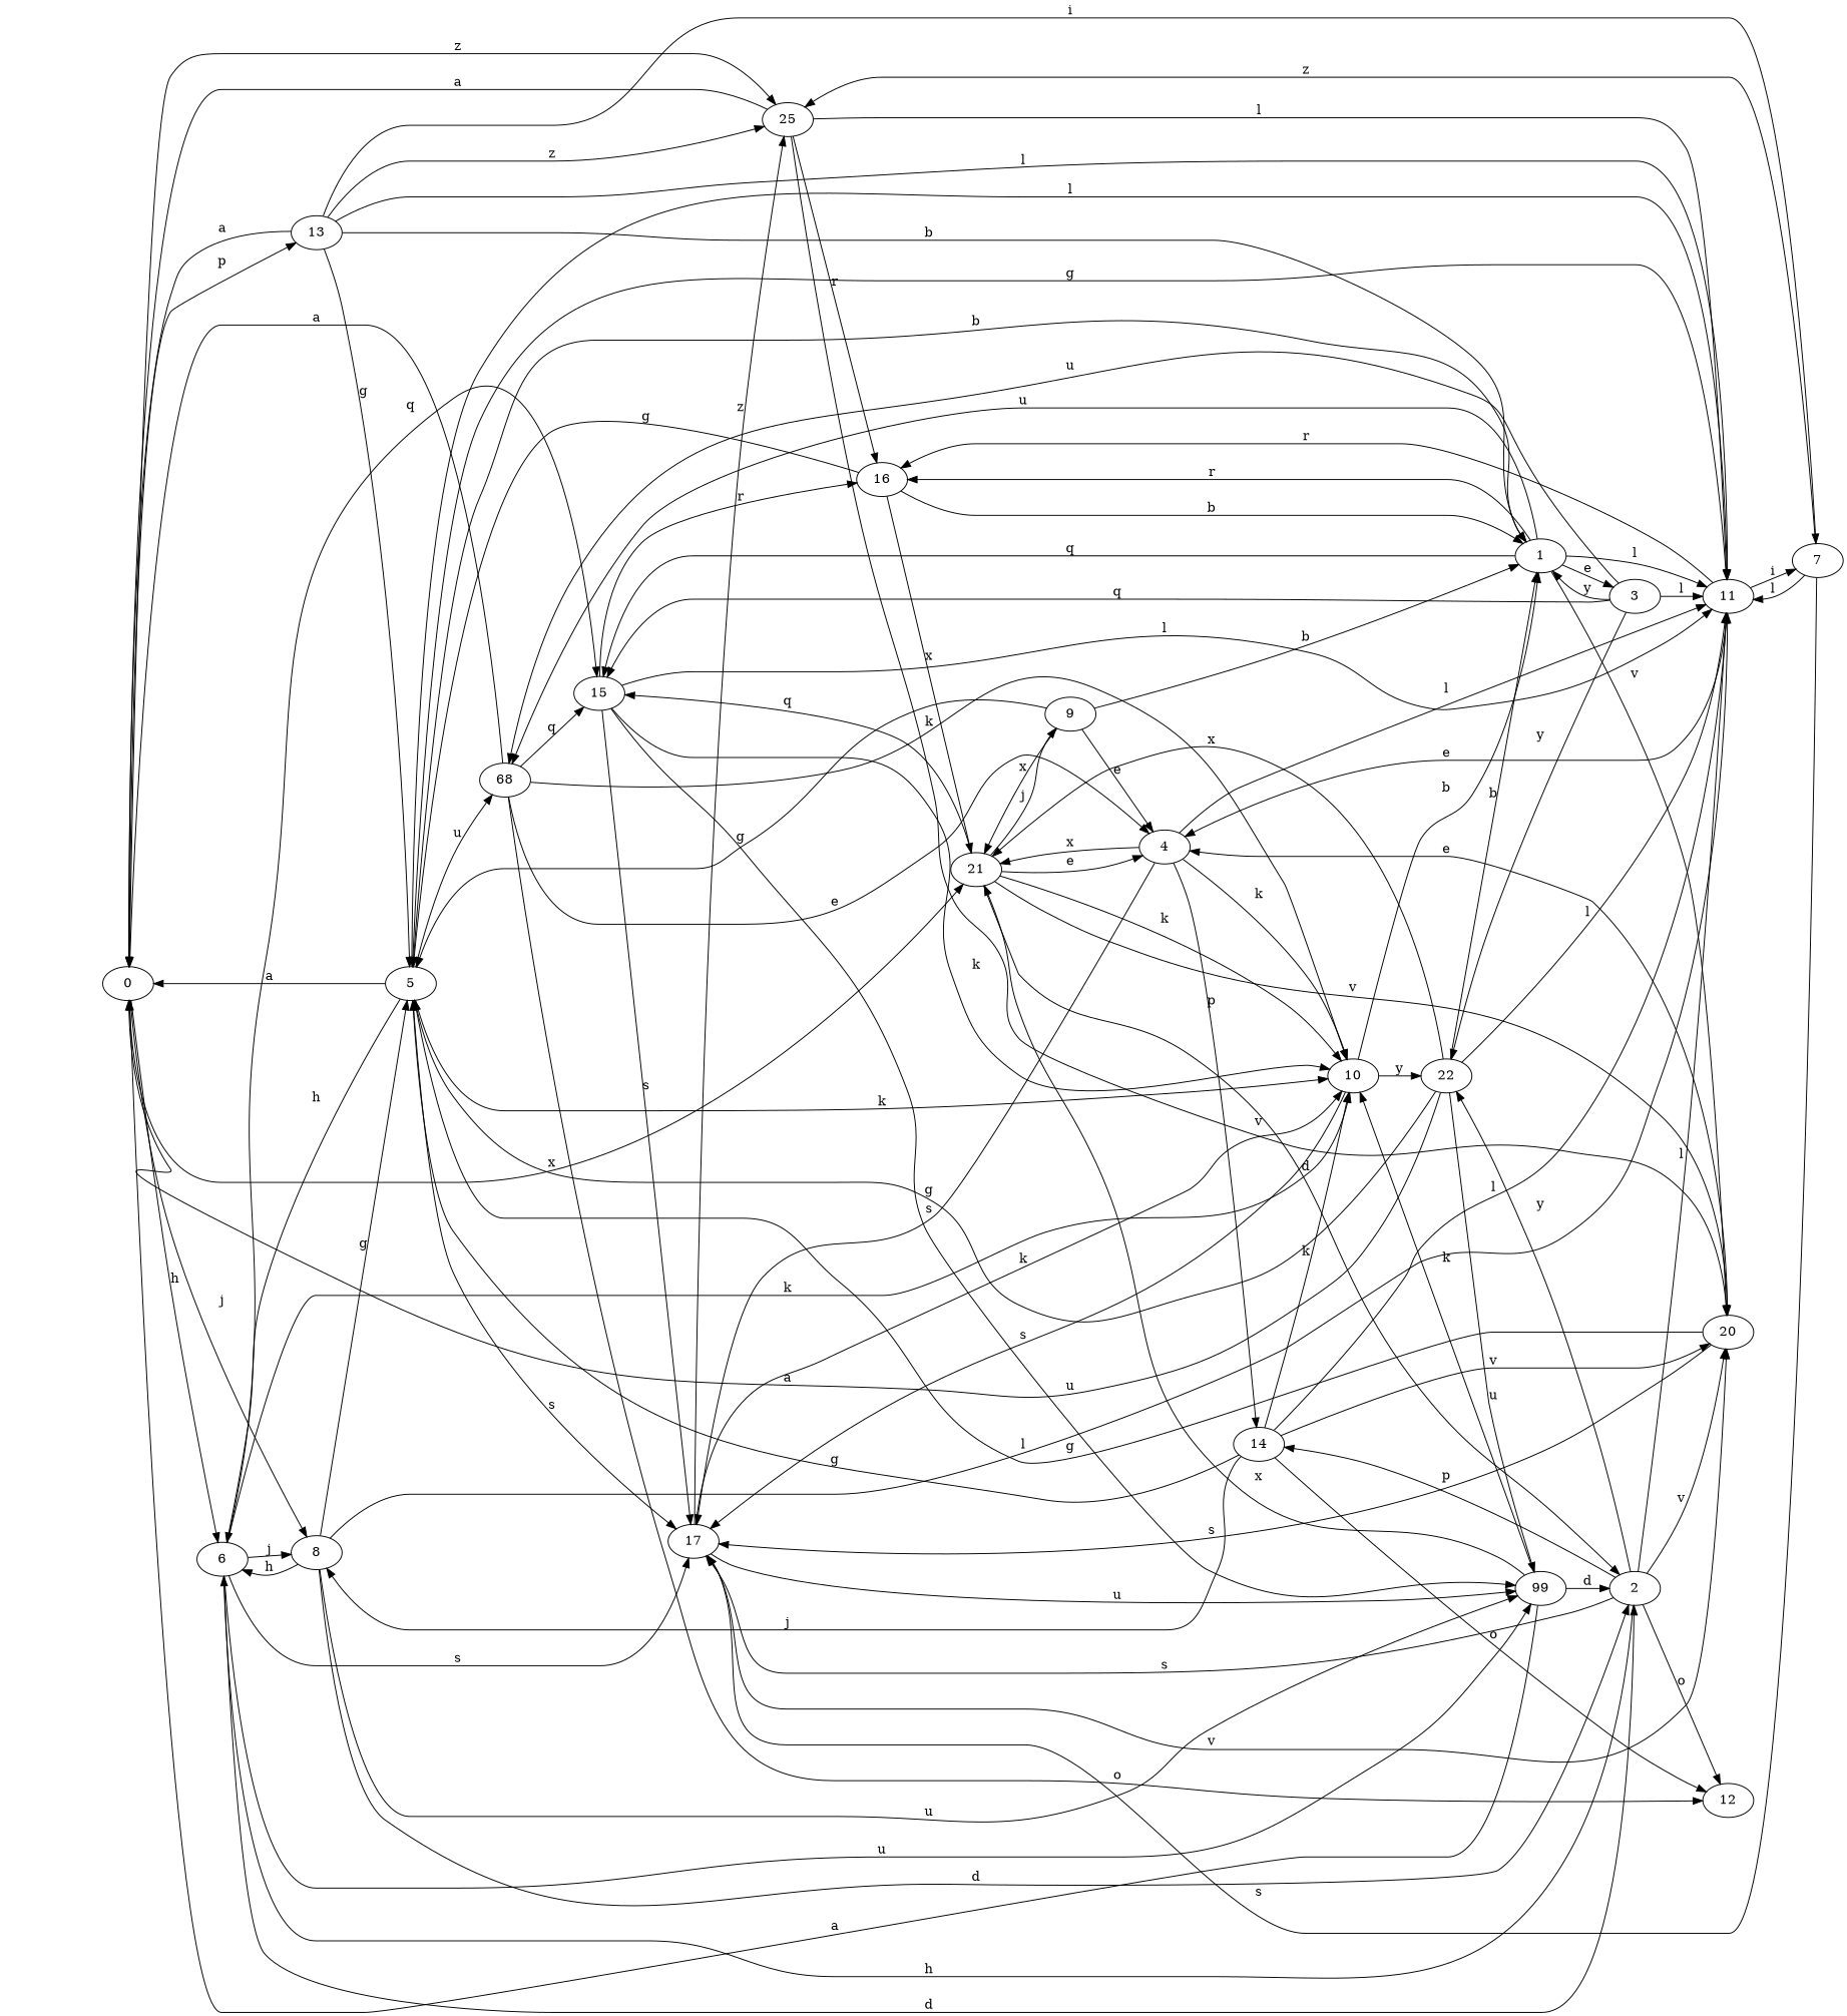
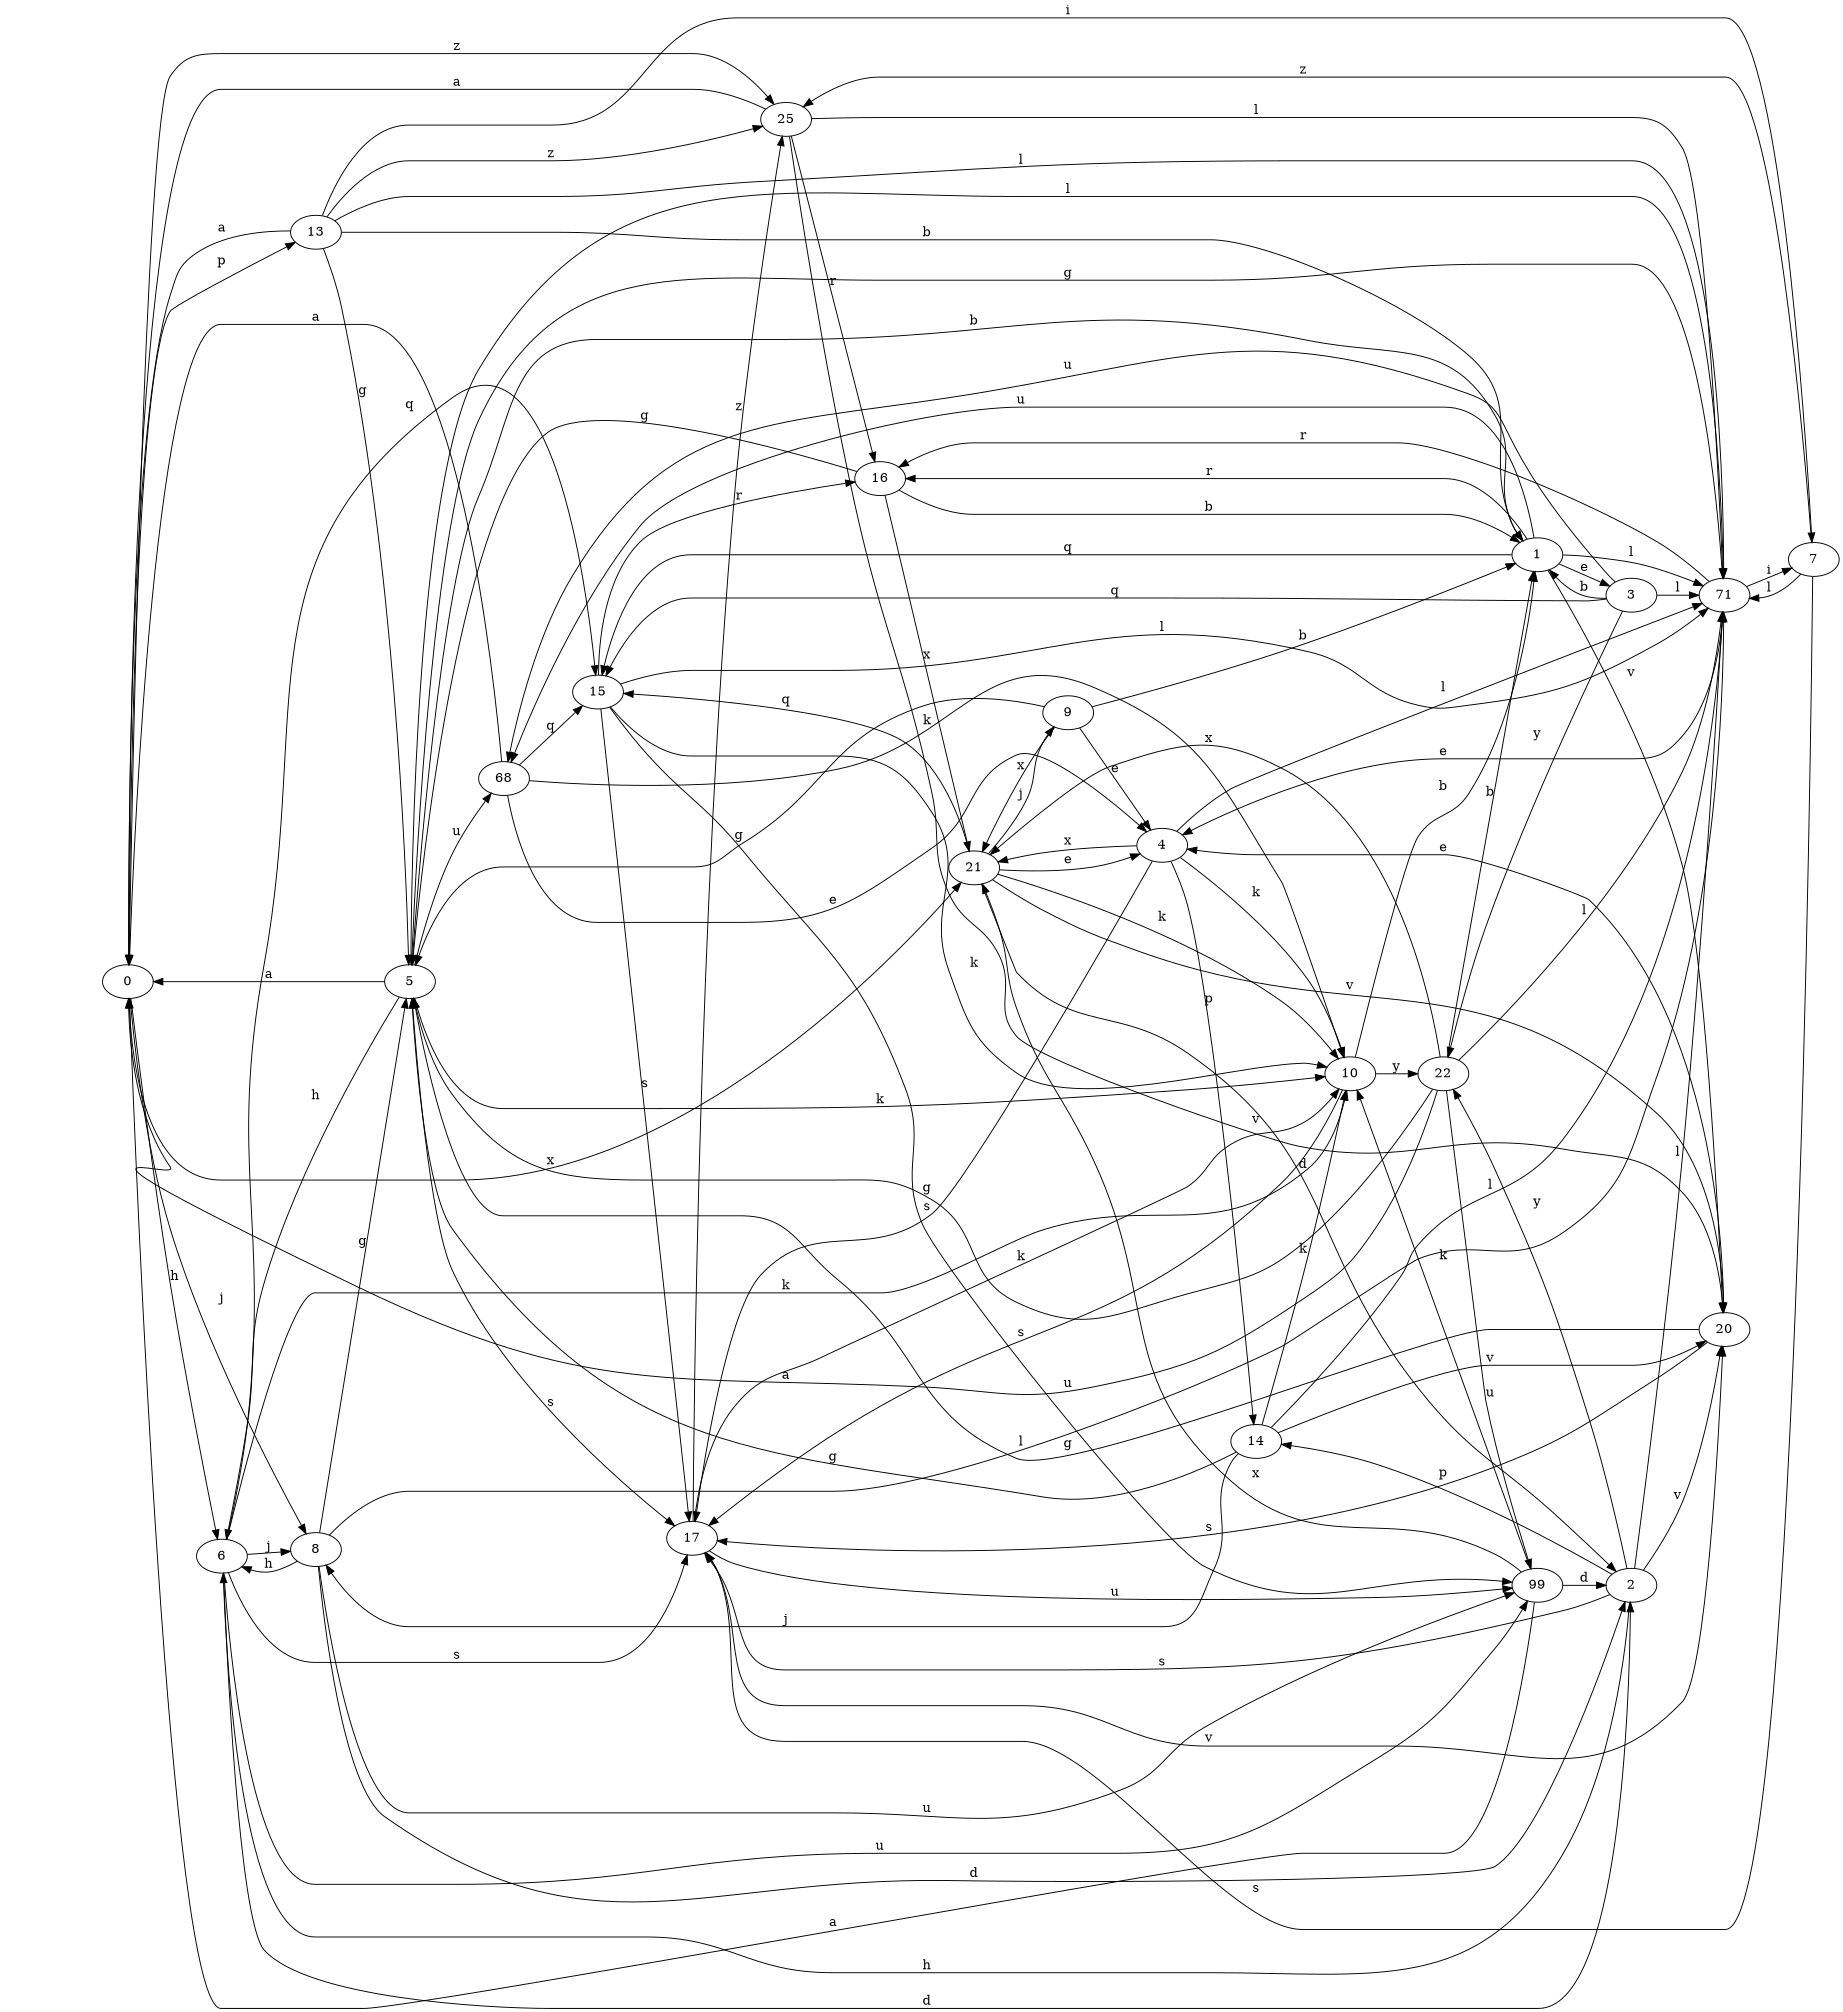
  strict digraph {
    rankdir=LR
    0
    6
    8
    13
    21
    25
    15
    2
    17
    10
    n11 [label=99]
-   11
+   11 [label=71]
    5
    1
    7
    20
    4
    9
    16
    3
    n21 [label=68]
    22
-   12
    14
    0 -> 6 [label=h]
    0 -> 8 [label=j]
    0 -> 13 [label=p]
    0 -> 21 [label=x]
    0 -> 25 [label=z]
    6 -> 8 [label=j]
    6 -> 15 [label=q]
    6 -> 2 [label=d]
    6 -> 17 [label=s]
    6 -> 10 [label=k]
    6 -> n11 [label=u]
    8 -> 6 [label=h]
    8 -> 2 [label=d]
    8 -> n11 [label=u]
    8 -> 11 [label=l]
    8 -> 5 [label=g]
    13 -> 0 [label=a]
    13 -> 25 [label=z]
    13 -> 11 [label=l]
    13 -> 5 [label=g]
    13 -> 1 [label=b]
    13 -> 7 [label=i]
    21 -> 15 [label=q]
    21 -> 2 [label=d]
    21 -> 10 [label=k]
    21 -> 20 [label=v]
    21 -> 4 [label=e]
    21 -> 9 [label=j]
    25 -> 0 [label=a]
    25 -> 11 [label=l]
    25 -> 20 [label=v]
    25 -> 16 [label=r]
    15 -> 17 [label=s]
    15 -> 10 [label=k]
    15 -> n11 [label=u]
    15 -> 11 [label=l]
    15 -> 16 [label=r]
    2 -> 6 [label=h]
    2 -> 17 [label=s]
    2 -> 11 [label=l]
    2 -> 20 [label=v]
    2 -> 22 [label=y]
-   2 -> 12 [label=o]
    2 -> 14 [label=p]
    17 -> 25 [label=z]
    17 -> 10 [label=k]
    17 -> n11 [label=u]
    17 -> 20 [label=v]
    10 -> 17 [label=s]
    10 -> 1 [label=b]
    10 -> 22 [label=y]
    n11 -> 0 [label=a]
    n11 -> 21 [label=x]
    n11 -> 2 [label=d]
    n11 -> 10 [label=k]
    11 -> 5 [label=g]
    11 -> 7 [label=i]
    11 -> 4 [label=e]
    11 -> 16 [label=r]
    5 -> 0 [label=a]
    5 -> 6 [label=h]
    5 -> 17 [label=s]
    5 -> 10 [label=k]
    5 -> 11 [label=l]
    5 -> 1 [label=b]
    5 -> n21 [label=u]
    1 -> 15 [label=q]
    1 -> 11 [label=l]
    1 -> 20 [label=v]
    1 -> 16 [label=r]
    1 -> 3 [label=e]
    1 -> n21 [label=u]
    7 -> 25 [label=z]
    7 -> 17 [label=s]
    7 -> 11 [label=l]
    20 -> 17 [label=s]
    20 -> 5 [label=g]
    20 -> 4 [label=e]
    4 -> 21 [label=x]
    4 -> 17 [label=s]
    4 -> 10 [label=k]
    4 -> 11 [label=l]
    4 -> 14 [label=p]
    9 -> 21 [label=x]
    9 -> 5 [label=g]
    9 -> 1 [label=b]
    9 -> 4 [label=e]
    16 -> 21 [label=x]
    16 -> 5 [label=g]
    16 -> 1 [label=b]
    3 -> 15 [label=q]
    3 -> 11 [label=l]
-   3 -> 1 [label=y]
+   3 -> 1 [label=b]
    3 -> n21 [label=u]
    3 -> 22 [label=y]
    n21 -> 0 [label=a]
    n21 -> 15 [label=q]
    n21 -> 10 [label=k]
    n21 -> 4 [label=e]
-   n21 -> 12 [label=o]
    22 -> 0 [label=a]
    22 -> 21 [label=x]
    22 -> n11 [label=u]
    22 -> 11 [label=l]
    22 -> 5 [label=g]
    22 -> 1 [label=b]
    14 -> 8 [label=j]
    14 -> 10 [label=k]
    14 -> 11 [label=l]
    14 -> 5 [label=g]
    14 -> 20 [label=v]
-   14 -> 12 [label=o]
  }
